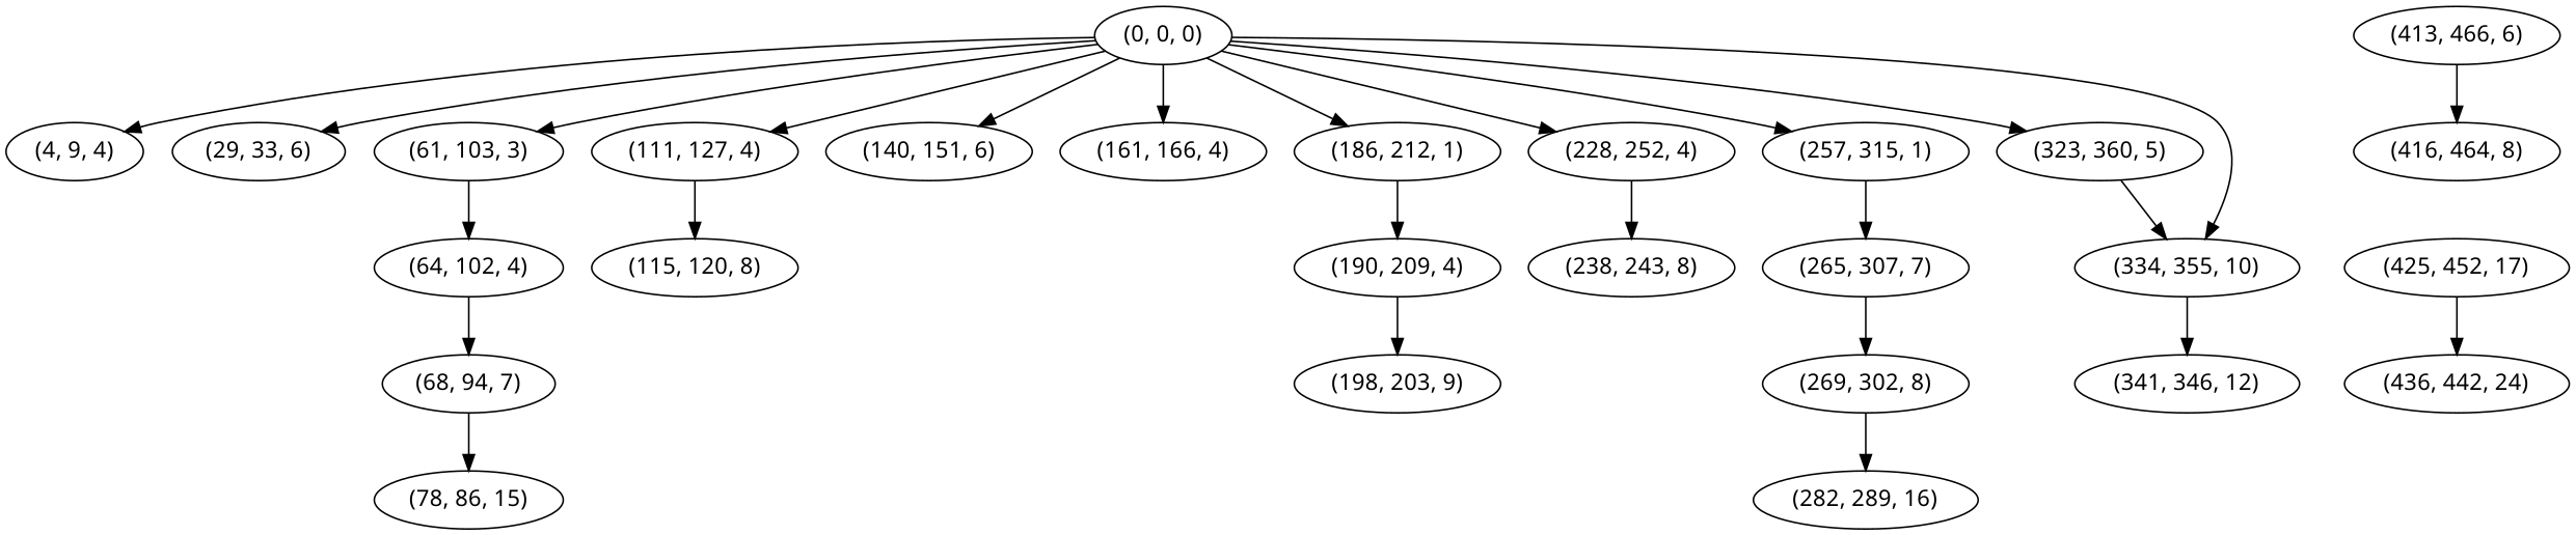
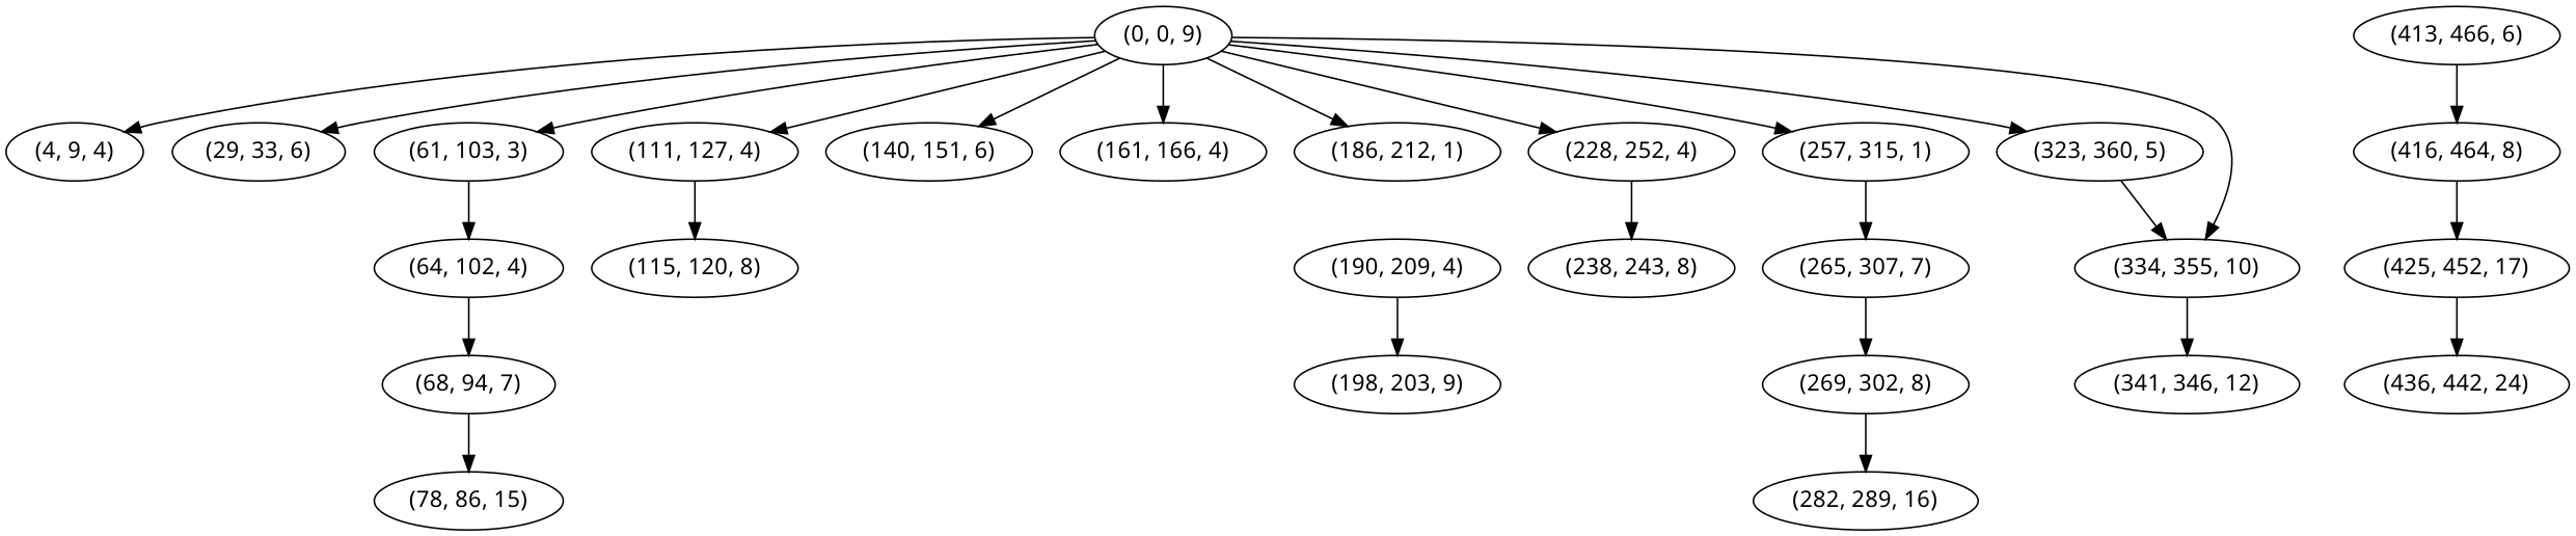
  digraph {
    fontname="Noto Sans"
    node [fontname="Noto Sans"]
    edge [fontname="Noto Sans"]
-   "(0, 0, 0)"
+   "(0, 0, 0)" [label="(0, 0, 9)"]
    "(4, 9, 4)"
    "(29, 33, 6)"
    "(61, 103, 3)"
    "(111, 127, 4)"
    "(140, 151, 6)"
    "(161, 166, 4)"
    "(186, 212, 1)"
    "(228, 252, 4)"
    "(257, 315, 1)"
    "(323, 360, 5)"
    "(334, 355, 10)"
    "(64, 102, 4)"
    "(115, 120, 8)"
    "(190, 209, 4)"
    "(238, 243, 8)"
    "(265, 307, 7)"
    "(413, 466, 6)"
    "(416, 464, 8)"
    "(68, 94, 7)"
    "(78, 86, 15)"
    "(198, 203, 9)"
    "(269, 302, 8)"
    "(282, 289, 16)"
    "(341, 346, 12)"
    "(425, 452, 17)"
    "(436, 442, 24)"
    "(0, 0, 0)" -> "(4, 9, 4)"
    "(0, 0, 0)" -> "(29, 33, 6)"
    "(0, 0, 0)" -> "(61, 103, 3)"
    "(0, 0, 0)" -> "(111, 127, 4)"
    "(0, 0, 0)" -> "(140, 151, 6)"
    "(0, 0, 0)" -> "(161, 166, 4)"
    "(0, 0, 0)" -> "(186, 212, 1)"
    "(0, 0, 0)" -> "(228, 252, 4)"
    "(0, 0, 0)" -> "(257, 315, 1)"
    "(0, 0, 0)" -> "(323, 360, 5)"
    "(0, 0, 0)" -> "(334, 355, 10)"
    "(61, 103, 3)" -> "(64, 102, 4)"
    "(111, 127, 4)" -> "(115, 120, 8)"
-   "(186, 212, 1)" -> "(190, 209, 4)"
    "(228, 252, 4)" -> "(238, 243, 8)"
    "(257, 315, 1)" -> "(265, 307, 7)"
    "(323, 360, 5)" -> "(334, 355, 10)"
    "(334, 355, 10)" -> "(341, 346, 12)"
    "(64, 102, 4)" -> "(68, 94, 7)"
    "(190, 209, 4)" -> "(198, 203, 9)"
    "(265, 307, 7)" -> "(269, 302, 8)"
    "(413, 466, 6)" -> "(416, 464, 8)"
+   "(416, 464, 8)" -> "(425, 452, 17)"
    "(68, 94, 7)" -> "(78, 86, 15)"
    "(269, 302, 8)" -> "(282, 289, 16)"
    "(425, 452, 17)" -> "(436, 442, 24)"
  }
